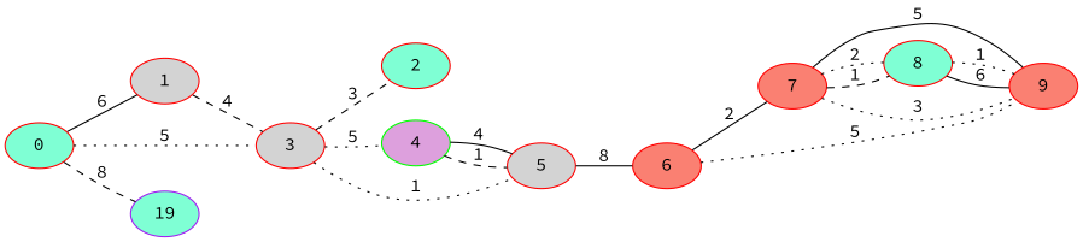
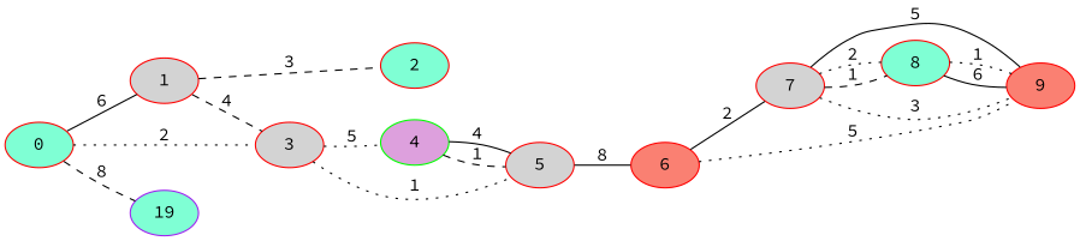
  graph {
    fontname="Source Code Pro"
    rankdir=LR
    node [color=red fillcolor=aquamarine fontname="Source Code Pro" style=filled weight=1]
    edge [fontname="Source Code Pro" style=dotted]
    0
    1 [fillcolor=lightgrey]
    3 [fillcolor=lightgrey]
    n4 [color=purple label=19 weight=4]
    2
    4 [color=green fillcolor=plum weight=2]
    5 [fillcolor=lightgrey]
    6 [fillcolor=salmon]
-   7 [fillcolor=salmon]
+   7 [fillcolor=lightgrey]
    9 [fillcolor=salmon]
    8
    0 -- 1 [label=6 style=solid]
-   0 -- 3 [label=5]
+   0 -- 3 [label=2]
    0 -- n4 [label=8 style=dashed]
    1 -- 3 [label=4 style=dashed]
-   3 -- 2 [label=3 style=dashed]
+   1 -- 2 [label=3 style=dashed]
    3 -- 4 [label=5]
    3 -- 5 [label=1]
    4 -- 5 [label=1 style=dashed]
    4 -- 5 [label=4 style=solid]
    5 -- 6 [label=8 style=solid]
    6 -- 7 [label=2 style=solid]
    6 -- 9 [label=5]
    7 -- 9 [label=5 style=solid]
    7 -- 9 [label=3]
    7 -- 8 [label=1 style=dashed]
    7 -- 8 [label=2]
    8 -- 9 [label=6 style=solid]
    8 -- 9 [label=1]
  }
